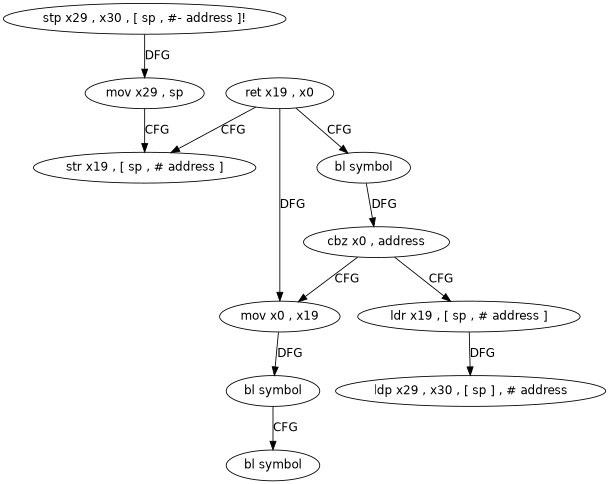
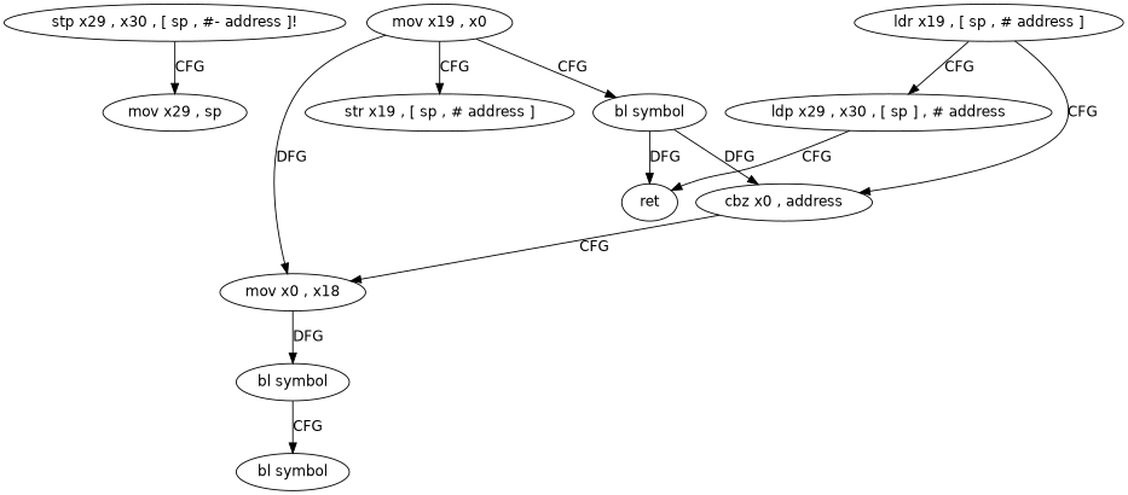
  digraph {
    fontname="DejaVu Sans"
    node [fontname="DejaVu Sans"]
    edge [fontname="DejaVu Sans"]
    n1 [label="stp x29 , x30 , [ sp , #- address ]!"]
    n2 [label="mov x29 , sp"]
    n3 [label="str x19 , [ sp , # address ]"]
-   n4 [label="ret x19 , x0"]
+   n4 [label="mov x19 , x0"]
    n5 [label="bl symbol"]
-   n6 [label="mov x0 , x19"]
+   n6 [label="mov x0 , x18"]
    n7 [label="cbz x0 , address"]
+   n8 [label=ret]
    n9 [label="bl symbol"]
    n10 [label="ldr x19 , [ sp , # address ]"]
    n11 [label="ldp x29 , x30 , [ sp ] , # address"]
    n12 [label="bl symbol"]
-   n1 -> n2 [label=DFG]
-   n2 -> n3 [label=CFG]
+   n1 -> n2 [label=CFG]
    n4 -> n3 [label=CFG]
    n4 -> n5 [label=CFG]
    n4 -> n6 [label=DFG]
    n5 -> n7 [label=DFG]
+   n5 -> n8 [label=DFG]
    n6 -> n9 [label=DFG]
    n7 -> n6 [label=CFG]
-   n7 -> n10 [label=CFG]
+   n10 -> n7 [label=CFG]
    n9 -> n12 [label=CFG]
-   n10 -> n11 [label=DFG]
+   n10 -> n11 [label=CFG]
+   n11 -> n8 [label=CFG]
  }
